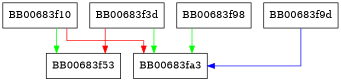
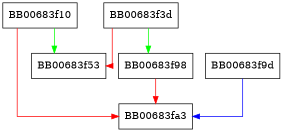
  digraph {
    splines=ortho
    node [shape=box]
    edge [color=green]
    n1 [label=BB00683f53]
    BB00683f10
    BB00683fa3
    BB00683f3d
    BB00683f98
    BB00683f9d
    BB00683f10 -> n1
    BB00683f10 -> BB00683fa3 [color=red]
    BB00683f3d -> n1 [color=red]
-   BB00683f3d -> BB00683fa3
-   BB00683f98 -> BB00683fa3
+   BB00683f3d -> BB00683f98
+   BB00683f98 -> BB00683fa3 [color=red]
    BB00683f9d -> BB00683fa3 [color=blue]
  }
